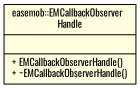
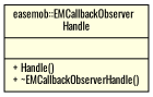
  digraph {
    fontname=Oswald
-   n1 [color=black fillcolor=lightyellow fontcolor=black fontname=Oswald fontsize=10 height=0.2 label="{easemob::EMCallbackObserver\lHandle\n||+ EMCallbackObserverHandle()\l+ ~EMCallbackObserverHandle()\l}" shape=record style=filled width=0.4]
+   n1 [color=black fillcolor=lightyellow fontcolor=black fontname=Oswald fontsize=10 height=0.2 label="{easemob::EMCallbackObserver\lHandle\n||+ Handle()\l+ ~EMCallbackObserverHandle()\l}" shape=record style=filled width=0.4]
  }
